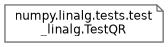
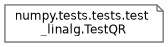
  digraph {
    rankdir=LR
-   n1 [color=grey40 fillcolor=white fontname=Helvetica fontsize=10 height=0.2 label="numpy.linalg.tests.test\l_linalg.TestQR" shape=note style=filled width=0.4]
+   n1 [color=grey40 fillcolor=white fontname=Helvetica fontsize=10 height=0.2 label="numpy.tests.tests.test\l_linalg.TestQR" shape=note style=filled width=0.4]
  }
